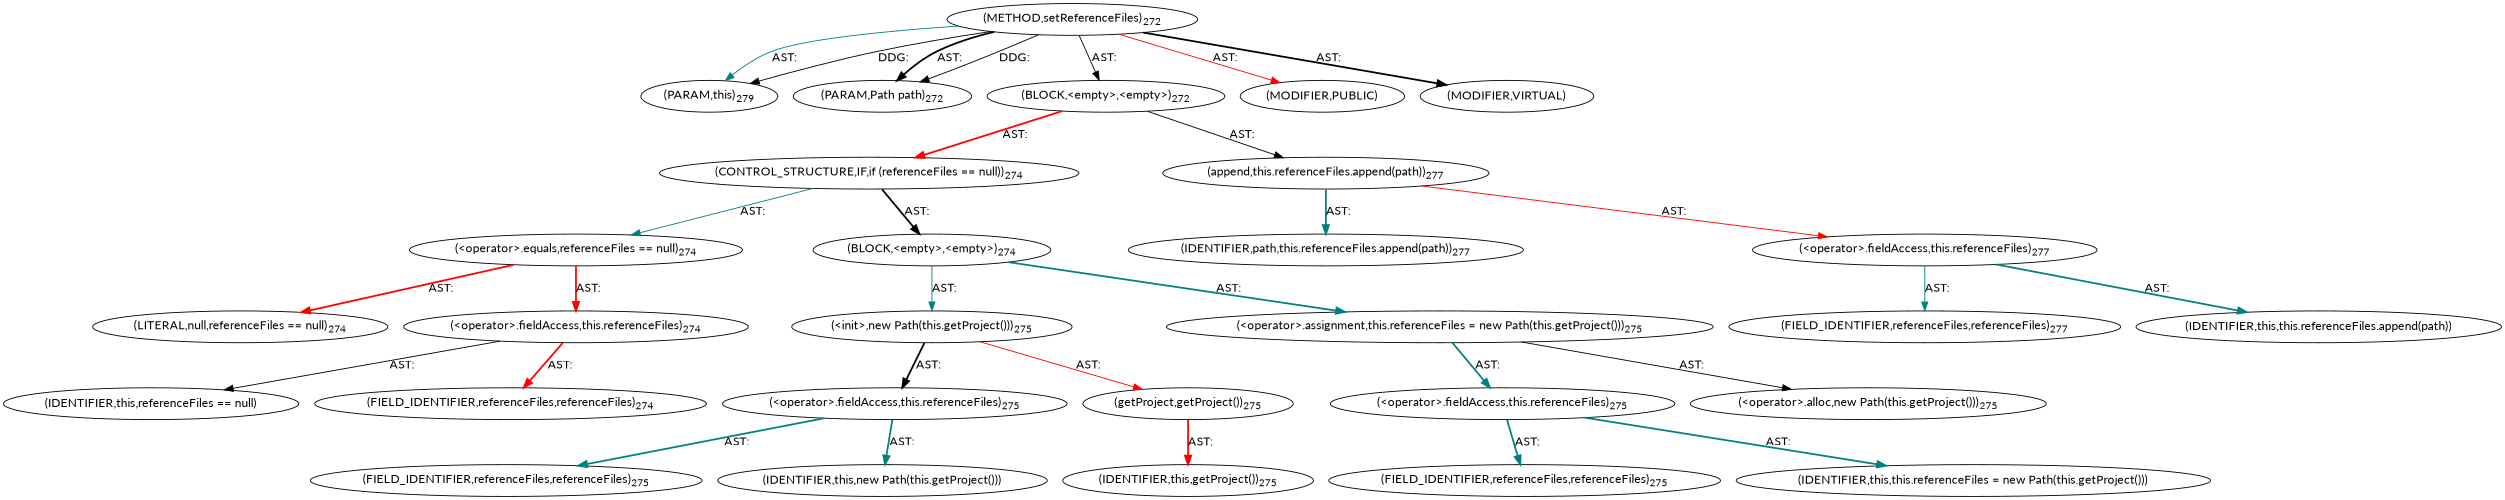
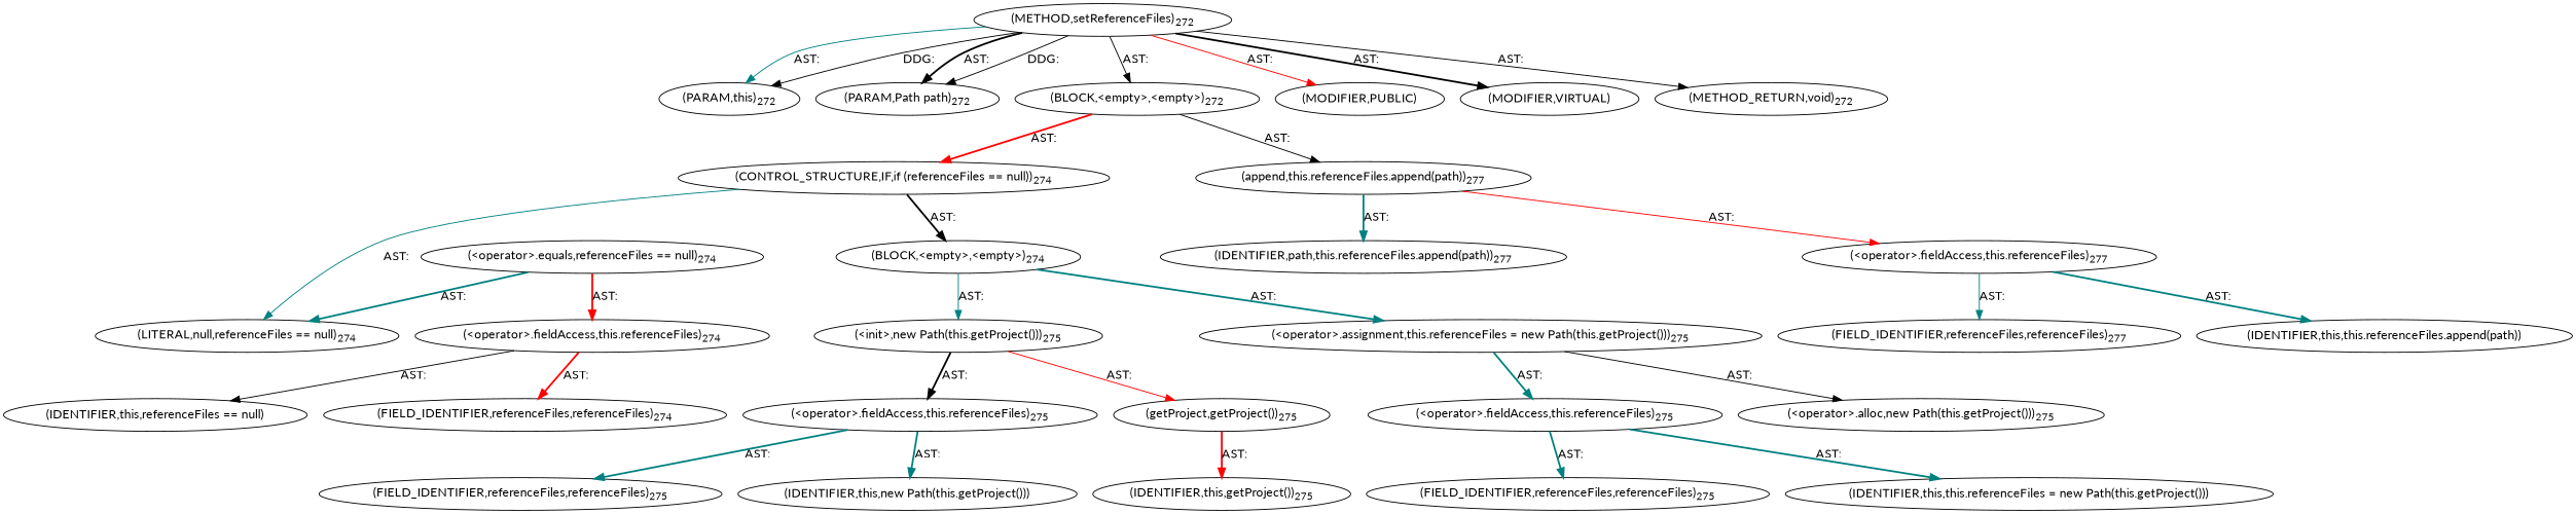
  digraph {
    fontname=Lato
    node [fontname=Lato]
    edge [color=teal fontname=Lato style=bold]
    n1 [label=<(METHOD,setReferenceFiles)<SUB>272</SUB>>]
-   n2 [label=<(PARAM,this)<SUB>279</SUB>>]
+   n2 [label=<(PARAM,this)<SUB>272</SUB>>]
    n3 [label=<(PARAM,Path path)<SUB>272</SUB>>]
    n4 [label=<(BLOCK,&lt;empty&gt;,&lt;empty&gt;)<SUB>272</SUB>>]
    n5 [label=<(MODIFIER,PUBLIC)>]
    n6 [label=<(MODIFIER,VIRTUAL)>]
+   n7 [label=<(METHOD_RETURN,void)<SUB>272</SUB>>]
    n8 [label=<(CONTROL_STRUCTURE,IF,if (referenceFiles == null))<SUB>274</SUB>>]
    n9 [label=<(append,this.referenceFiles.append(path))<SUB>277</SUB>>]
    n10 [label=<(&lt;operator&gt;.equals,referenceFiles == null)<SUB>274</SUB>>]
    n11 [label=<(BLOCK,&lt;empty&gt;,&lt;empty&gt;)<SUB>274</SUB>>]
    n12 [label=<(&lt;operator&gt;.fieldAccess,this.referenceFiles)<SUB>277</SUB>>]
    n13 [label=<(IDENTIFIER,path,this.referenceFiles.append(path))<SUB>277</SUB>>]
    n14 [label=<(&lt;operator&gt;.fieldAccess,this.referenceFiles)<SUB>274</SUB>>]
    n15 [label=<(LITERAL,null,referenceFiles == null)<SUB>274</SUB>>]
    n16 [label=<(&lt;operator&gt;.assignment,this.referenceFiles = new Path(this.getProject()))<SUB>275</SUB>>]
    n17 [label=<(&lt;init&gt;,new Path(this.getProject()))<SUB>275</SUB>>]
    n18 [label=<(IDENTIFIER,this,referenceFiles == null)>]
    n19 [label=<(FIELD_IDENTIFIER,referenceFiles,referenceFiles)<SUB>274</SUB>>]
    n20 [label=<(&lt;operator&gt;.fieldAccess,this.referenceFiles)<SUB>275</SUB>>]
    n21 [label=<(&lt;operator&gt;.alloc,new Path(this.getProject()))<SUB>275</SUB>>]
    n22 [label=<(&lt;operator&gt;.fieldAccess,this.referenceFiles)<SUB>275</SUB>>]
    n23 [label=<(getProject,getProject())<SUB>275</SUB>>]
    n24 [label=<(IDENTIFIER,this,this.referenceFiles = new Path(this.getProject()))>]
    n25 [label=<(FIELD_IDENTIFIER,referenceFiles,referenceFiles)<SUB>275</SUB>>]
    n26 [label=<(IDENTIFIER,this,new Path(this.getProject()))>]
    n27 [label=<(FIELD_IDENTIFIER,referenceFiles,referenceFiles)<SUB>275</SUB>>]
    n28 [label=<(IDENTIFIER,this,getProject())<SUB>275</SUB>>]
    n29 [label=<(IDENTIFIER,this,this.referenceFiles.append(path))>]
    n30 [label=<(FIELD_IDENTIFIER,referenceFiles,referenceFiles)<SUB>277</SUB>>]
    n1 -> n2 [label="AST: " style=solid]
    n1 -> n2 [color=black label="DDG: " style=solid]
    n1 -> n3 [color=black label="AST: "]
    n1 -> n3 [color=black label="DDG: " style=solid]
    n1 -> n4 [color=black label="AST: " style=solid]
    n1 -> n5 [color=red label="AST: " style=solid]
    n1 -> n6 [color=black label="AST: "]
+   n1 -> n7 [color=black label="AST: " style=solid]
    n4 -> n8 [color=red label="AST: "]
    n4 -> n9 [color=black label="AST: " style=solid]
-   n8 -> n10 [label="AST: " style=solid]
+   n8 -> n15 [label="AST: " style=solid]
    n8 -> n11 [color=black label="AST: "]
    n9 -> n12 [color=red label="AST: " style=solid]
    n9 -> n13 [label="AST: "]
    n10 -> n14 [color=red label="AST: "]
-   n10 -> n15 [color=red label="AST: "]
+   n10 -> n15 [label="AST: "]
    n11 -> n16 [label="AST: "]
    n11 -> n17 [label="AST: " style=solid]
    n12 -> n29 [label="AST: "]
    n12 -> n30 [label="AST: " style=solid]
    n14 -> n18 [color=black label="AST: " style=solid]
    n14 -> n19 [color=red label="AST: "]
    n16 -> n20 [label="AST: "]
    n16 -> n21 [color=black label="AST: " style=solid]
    n17 -> n22 [color=black label="AST: "]
    n17 -> n23 [color=red label="AST: " style=solid]
    n20 -> n24 [label="AST: "]
    n20 -> n25 [label="AST: "]
    n22 -> n26 [label="AST: "]
    n22 -> n27 [label="AST: "]
    n23 -> n28 [color=red label="AST: "]
  }
